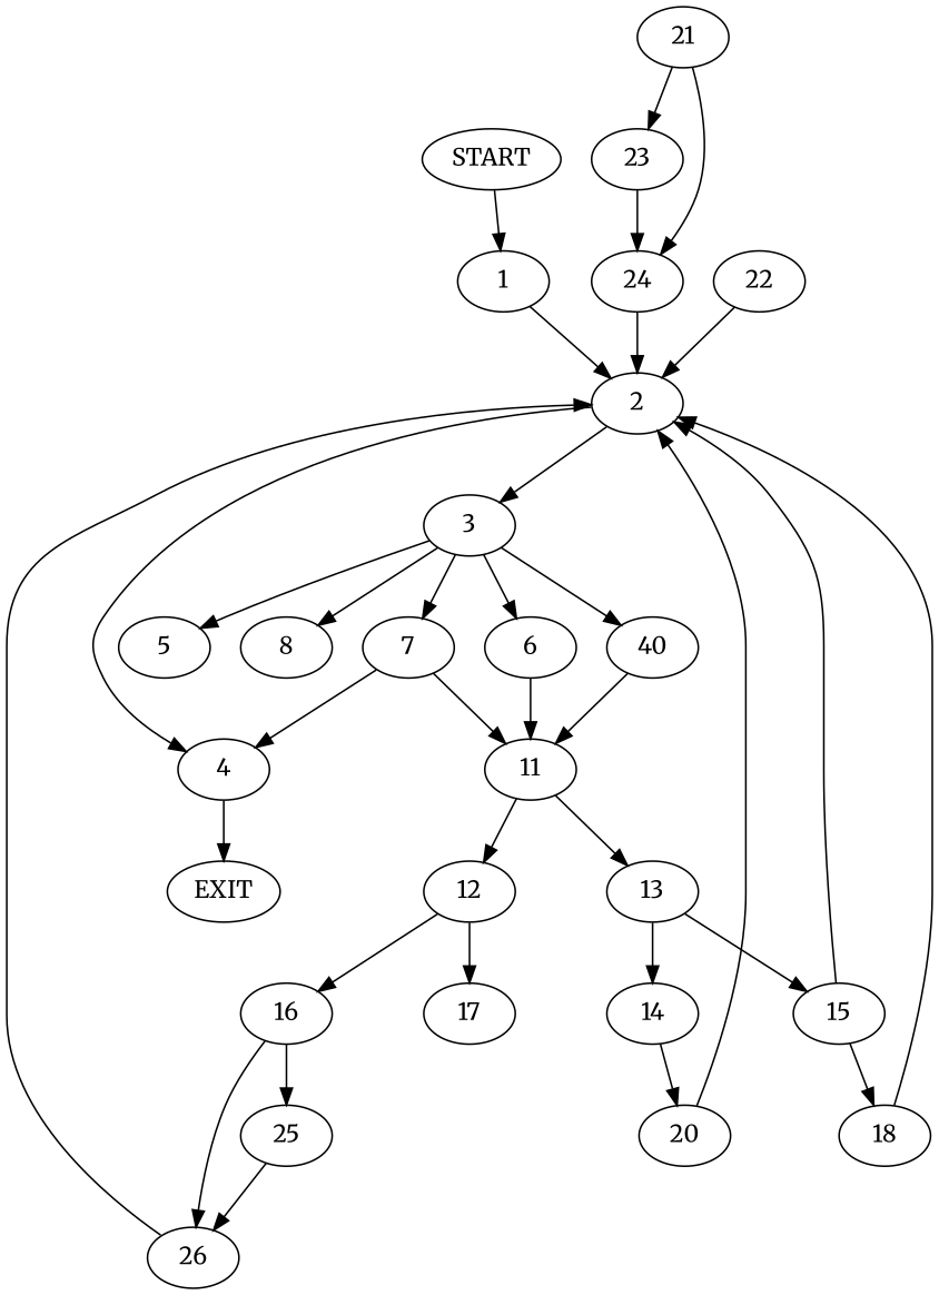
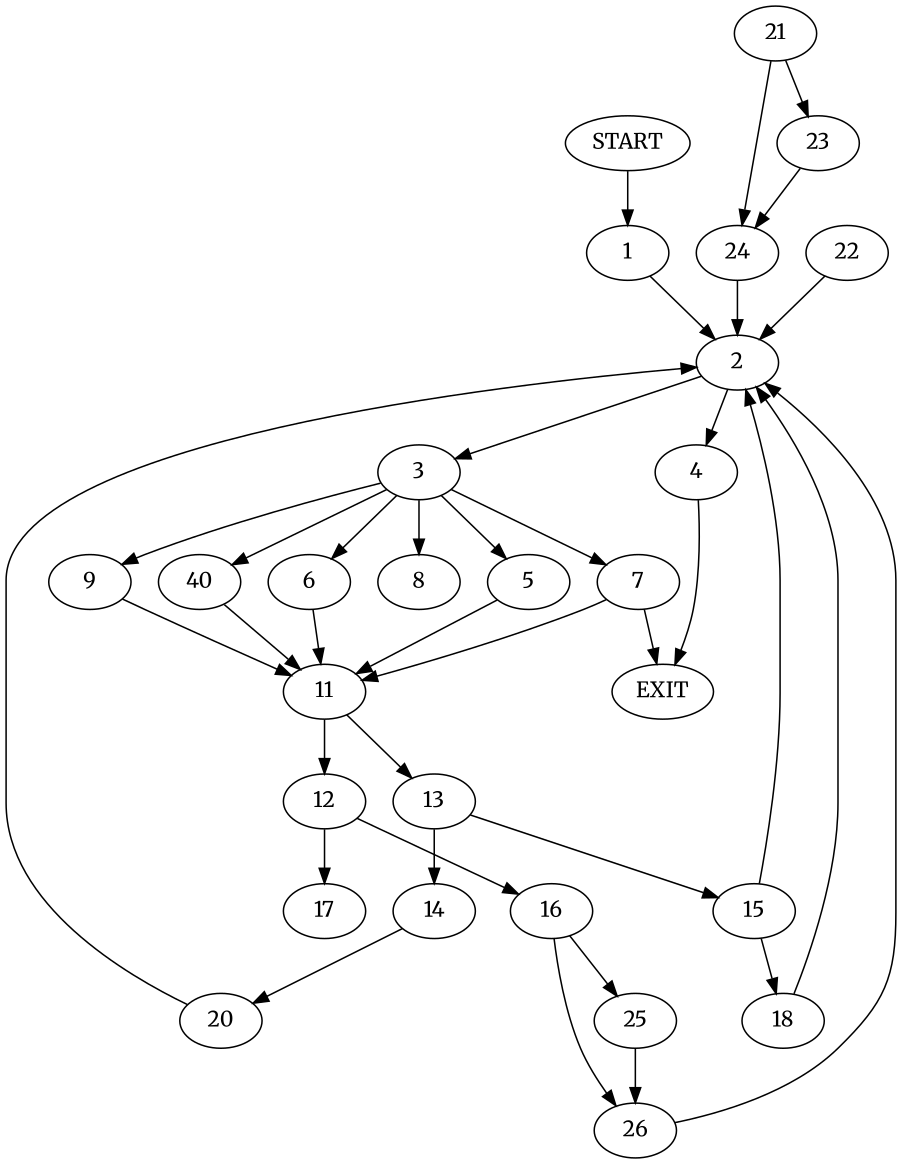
  digraph {
    fontname=Merriweather
    node [fontname=Merriweather]
    edge [fontname=Merriweather]
    n1 [label=START]
    1
    2
    n4 [label=EXIT]
    3
    4
    5
    6
    7
    8
+   9
    n12 [label=40]
    11
    12
    13
    16
    17
    14
    15
    25
    26
    20
    18
    21
    23
    24
    22
    n1 -> 1
    1 -> 2
    2 -> 3
    2 -> 4
    3 -> 5
    3 -> 6
    3 -> 7
    3 -> 8
+   3 -> 9
    3 -> n12
    4 -> n4
+   5 -> 11
    6 -> 11
-   7 -> 4
+   7 -> n4
    7 -> 11
+   9 -> 11
    n12 -> 11
    11 -> 12
    11 -> 13
    12 -> 16
    12 -> 17
    13 -> 14
    13 -> 15
    16 -> 25
    16 -> 26
    14 -> 20
    15 -> 2
    15 -> 18
    25 -> 26
    26 -> 2
    20 -> 2
    18 -> 2
    21 -> 23
    21 -> 24
    23 -> 24
    24 -> 2
    22 -> 2
  }
